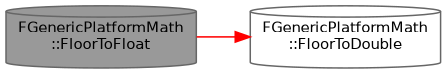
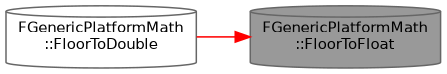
  digraph {
    rankdir=LR
    node [fontname=Helvetica fontsize=10 shape=cylinder style=filled]
    n1 [color=gray40 fillcolor=grey60 fontcolor=black height=0.2 label="FGenericPlatformMath\l::FloorToFloat" width=0.4]
    n2 [color=grey40 fillcolor=white height=0.2 label="FGenericPlatformMath\l::FloorToDouble" width=0.4]
-   n1 -> n2 [color=red fontname=Helvetica fontsize=10 labelfontname=Helvetica labelfontsize=10 style=solid]
+   n2 -> n1 [color=red fontname=Helvetica fontsize=10 labelfontname=Helvetica labelfontsize=10 style=solid]
  }
